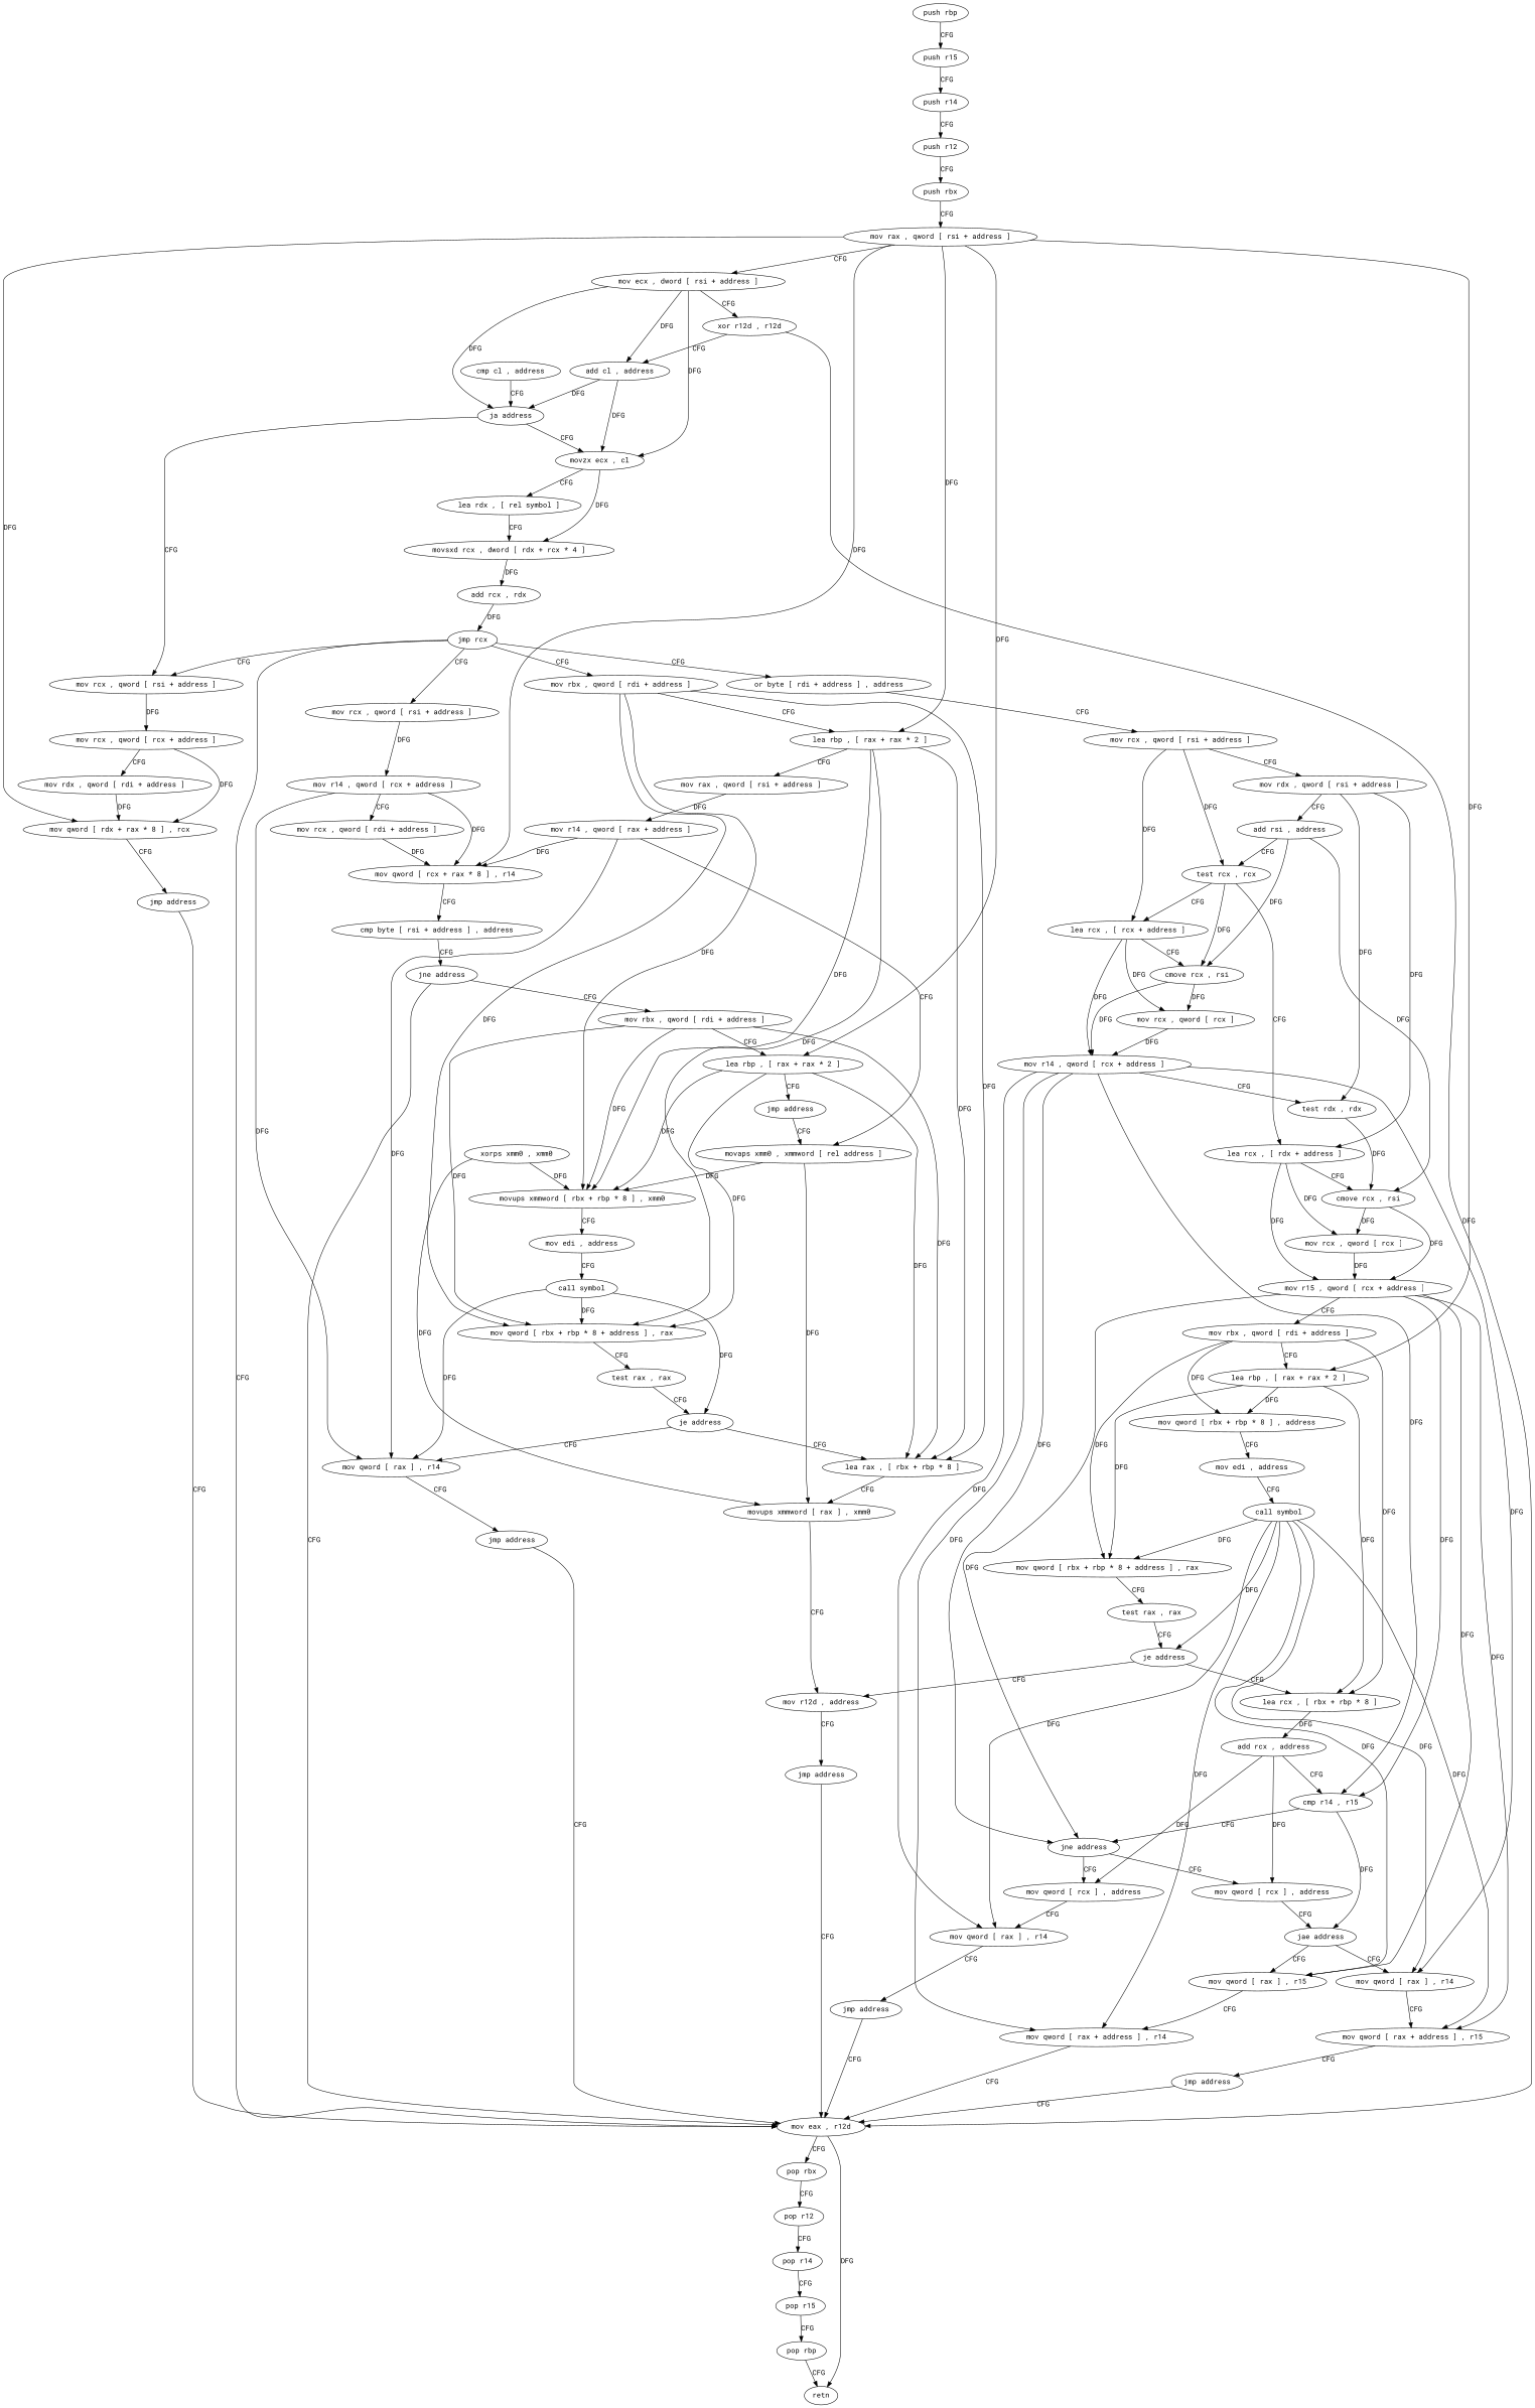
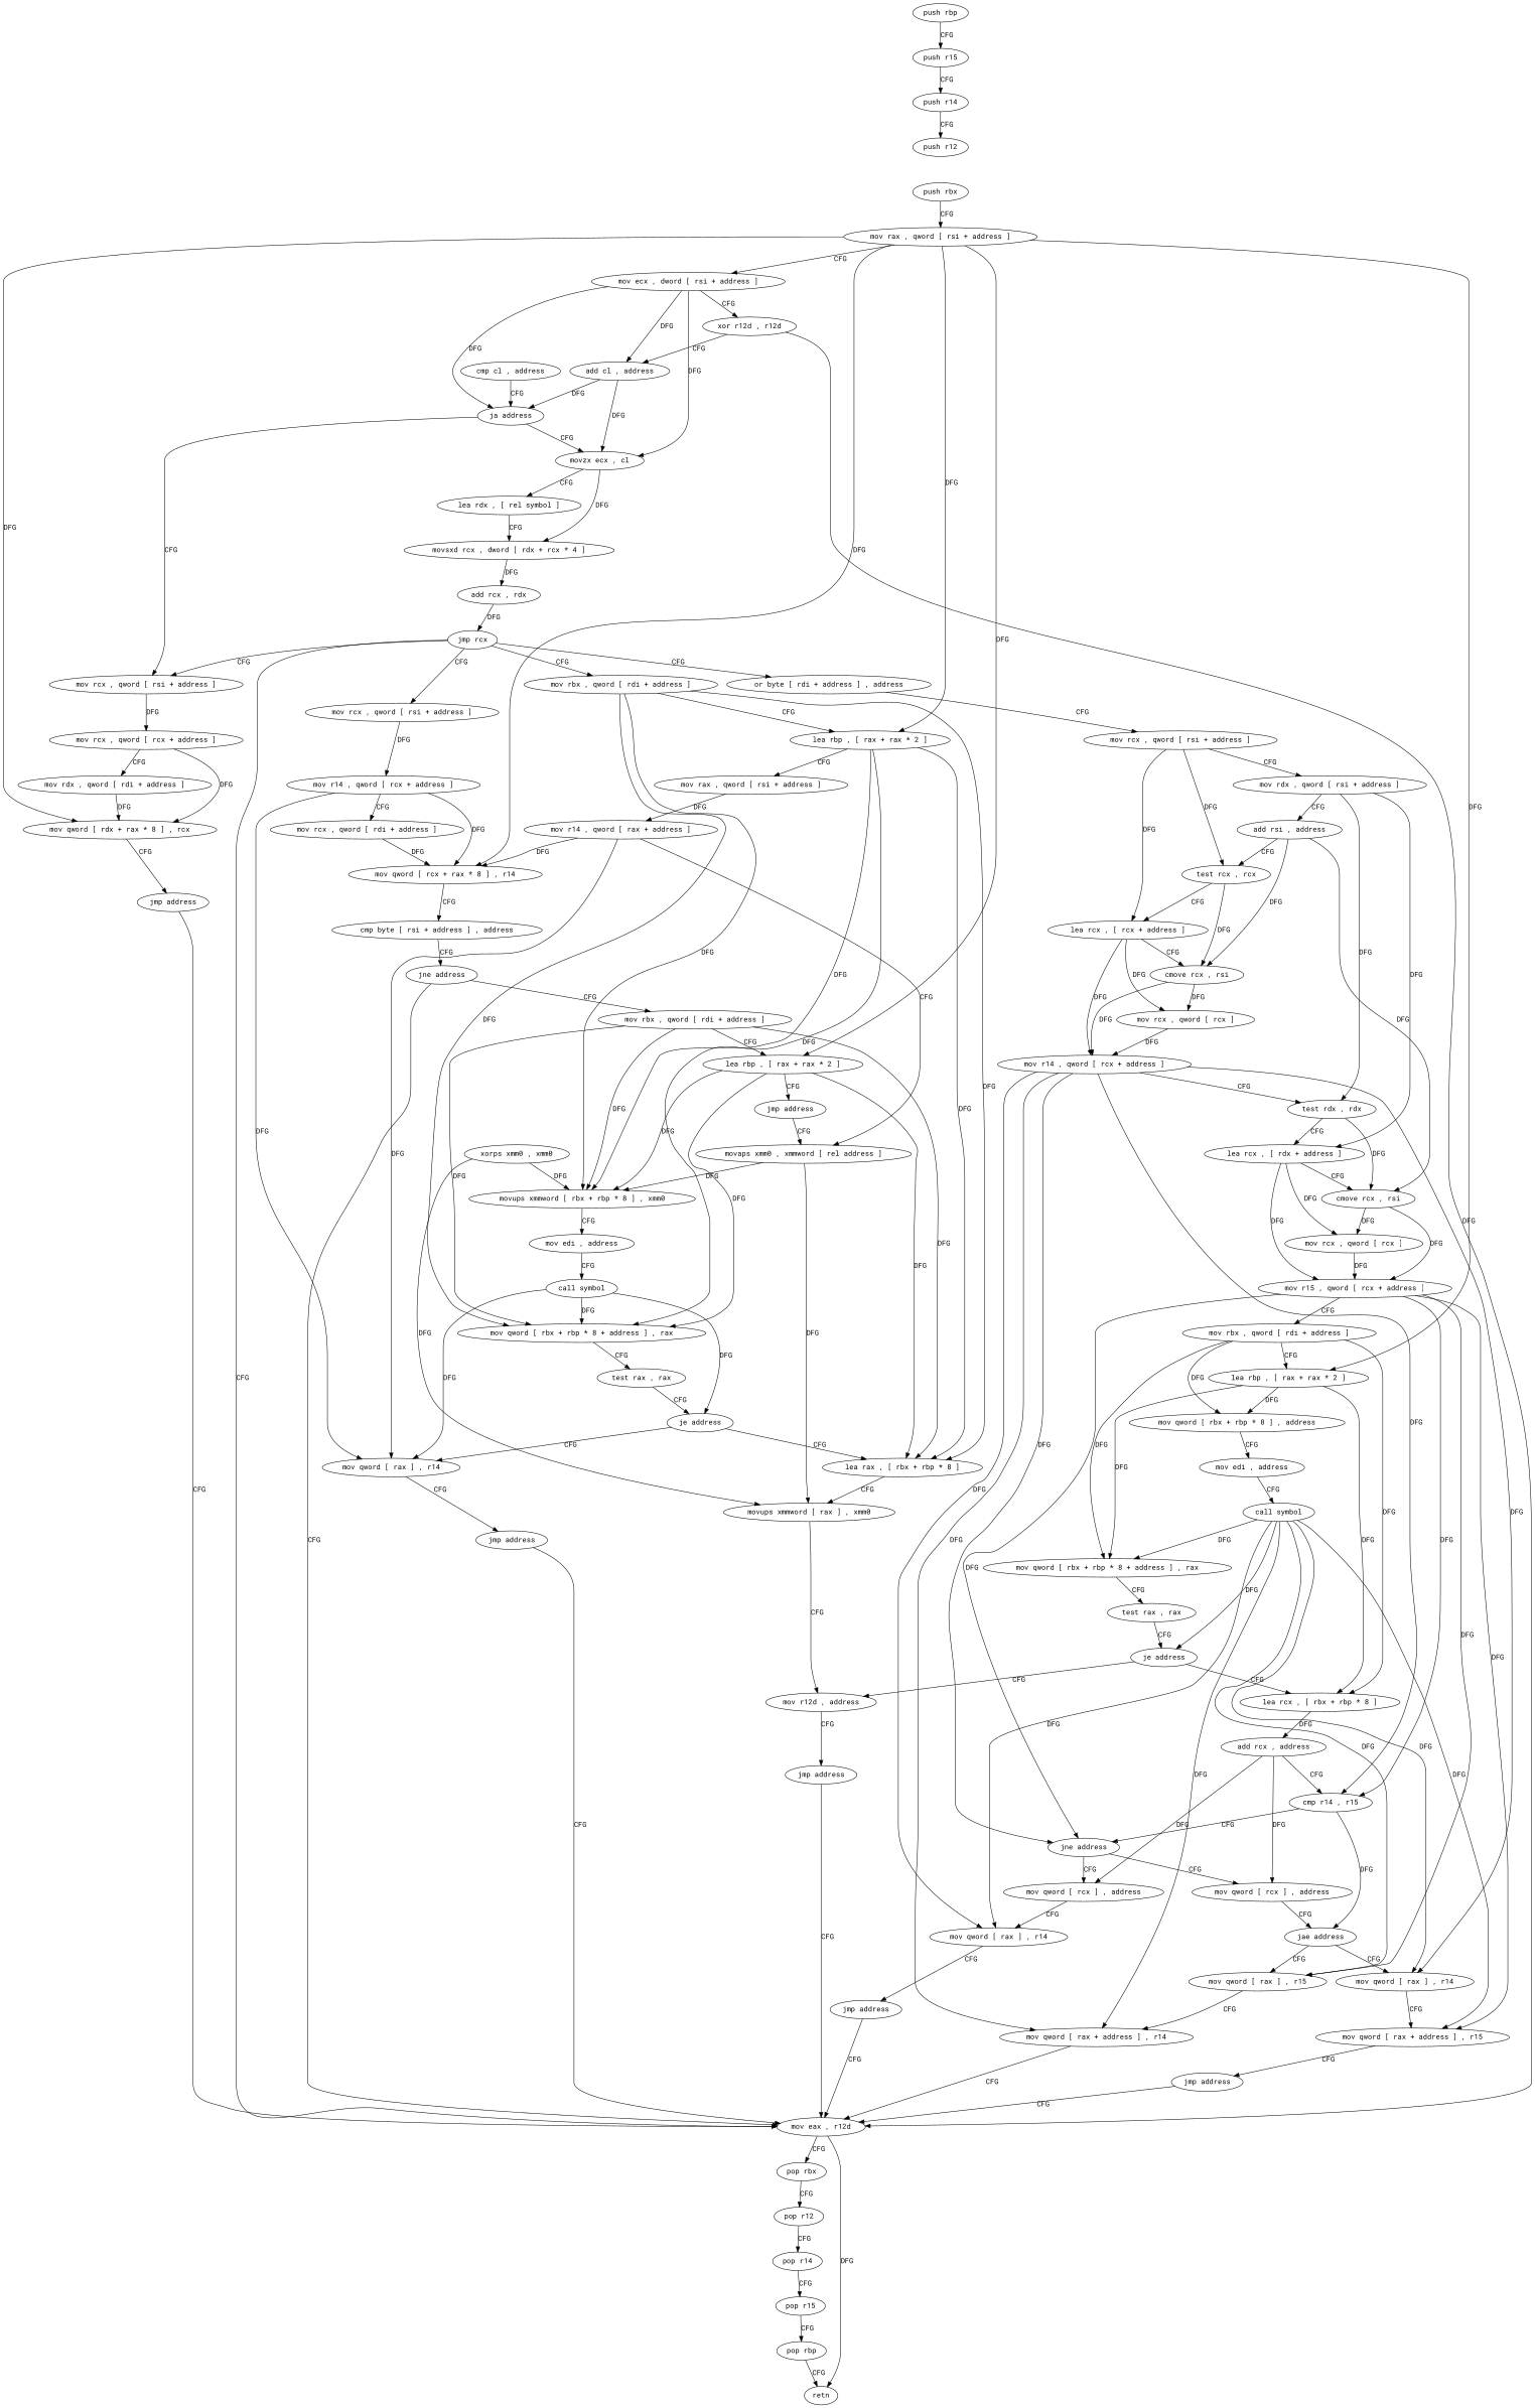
  digraph {
    fontname="Roboto Mono"
    node [fontname="Roboto Mono"]
    edge [fontname="Roboto Mono"]
    n1 [label="push rbp"]
    n2 [label="push r15"]
    n3 [label="push r14"]
    n4 [label="push r12"]
    n5 [label="push rbx"]
    n6 [label="mov rax , qword [ rsi + address ]"]
    n7 [label="mov ecx , dword [ rsi + address ]"]
    n8 [label="mov qword [ rdx + rax * 8 ] , rcx"]
    n9 [label="lea rbp , [ rax + rax * 2 ]"]
    n10 [label="lea rbp , [ rax + rax * 2 ]"]
    n11 [label="mov qword [ rcx + rax * 8 ] , r14"]
    n12 [label="lea rbp , [ rax + rax * 2 ]"]
    n13 [label="xor r12d , r12d"]
    n14 [label="add cl , address"]
    n15 [label="ja address"]
    n16 [label="movzx ecx , cl"]
    n17 [label="jmp address"]
    n18 [label="lea rax , [ rbx + rbp * 8 ]"]
    n19 [label="movups xmmword [ rbx + rbp * 8 ] , xmm0"]
    n20 [label="mov qword [ rbx + rbp * 8 + address ] , rax"]
    n21 [label="mov rax , qword [ rsi + address ]"]
    n22 [label="mov qword [ rbx + rbp * 8 ] , address"]
    n23 [label="mov qword [ rbx + rbp * 8 + address ] , rax"]
    n24 [label="lea rcx , [ rbx + rbp * 8 ]"]
    n25 [label="cmp byte [ rsi + address ] , address"]
    n26 [label="jmp address"]
    n27 [label="mov eax , r12d"]
    n28 [label="mov rcx , qword [ rsi + address ]"]
    n29 [label="lea rdx , [ rel symbol ]"]
    n30 [label="movsxd rcx , dword [ rdx + rcx * 4 ]"]
    n31 [label="pop rbx"]
    n32 [label=retn]
    n33 [label="cmp cl , address"]
    n34 [label="mov rcx , qword [ rcx + address ]"]
    n35 [label="mov rdx , qword [ rdi + address ]"]
    n36 [label="add rcx , rdx"]
    n37 [label="pop r12"]
    n38 [label="jmp rcx"]
    n39 [label="mov rbx , qword [ rdi + address ]"]
    n40 [label="or byte [ rdi + address ] , address"]
    n41 [label="mov rcx , qword [ rsi + address ]"]
    n42 [label="mov rcx , qword [ rsi + address ]"]
    n43 [label="mov r14 , qword [ rcx + address ]"]
    n44 [label="movups xmmword [ rax ] , xmm0"]
    n45 [label="mov edi , address"]
    n46 [label="test rax , rax"]
    n47 [label="mov rdx , qword [ rsi + address ]"]
    n48 [label="test rcx , rcx"]
    n49 [label="lea rcx , [ rcx + address ]"]
    n50 [label="mov qword [ rax ] , r14"]
    n51 [label="mov rcx , qword [ rdi + address ]"]
    n52 [label="pop r14"]
    n53 [label="pop r15"]
    n54 [label="pop rbp"]
    n55 [label="mov r14 , qword [ rax + address ]"]
    n56 [label="movaps xmm0 , xmmword [ rel address ]"]
    n57 [label="jmp address"]
    n58 [label="mov r12d , address"]
    n59 [label="add rsi , address"]
    n60 [label="test rdx , rdx"]
    n61 [label="lea rcx , [ rdx + address ]"]
    n62 [label="cmove rcx , rsi"]
    n63 [label="mov rcx , qword [ rcx ]"]
    n64 [label="mov r14 , qword [ rcx + address ]"]
    n65 [label="cmove rcx , rsi"]
    n66 [label="mov rcx , qword [ rcx ]"]
    n67 [label="mov r15 , qword [ rcx + address ]"]
    n68 [label="cmp r14 , r15"]
    n69 [label="jne address"]
    n70 [label="mov qword [ rax ] , r14"]
    n71 [label="mov qword [ rax ] , r14"]
    n72 [label="mov qword [ rax + address ] , r14"]
    n73 [label="jae address"]
    n74 [label="mov qword [ rcx ] , address"]
    n75 [label="mov qword [ rcx ] , address"]
    n76 [label="mov qword [ rax + address ] , r15"]
    n77 [label="jmp address"]
    n78 [label="mov rbx , qword [ rdi + address ]"]
    n79 [label="mov qword [ rax ] , r15"]
    n80 [label="jmp address"]
    n81 [label="mov edi , address"]
    n82 [label="test rax , rax"]
    n83 [label="add rcx , address"]
    n84 [label="call symbol"]
    n85 [label="je address"]
    n86 [label="jmp address"]
    n87 [label="jne address"]
    n88 [label="mov rbx , qword [ rdi + address ]"]
    n89 [label="xorps xmm0 , xmm0"]
    n90 [label="call symbol"]
    n91 [label="je address"]
    n1 -> n2 [label=CFG]
    n2 -> n3 [label=CFG]
    n3 -> n4 [label=CFG]
-   n4 -> n5 [label=CFG]
    n5 -> n6 [label=CFG]
    n6 -> n7 [label=CFG]
    n6 -> n8 [label=DFG]
    n6 -> n9 [label=DFG]
    n6 -> n10 [label=DFG]
    n6 -> n11 [label=DFG]
    n6 -> n12 [label=DFG]
    n7 -> n13 [label=CFG]
    n7 -> n14 [label=DFG]
    n7 -> n15 [label=DFG]
    n7 -> n16 [label=DFG]
    n8 -> n17 [label=CFG]
    n9 -> n18 [label=DFG]
    n9 -> n19 [label=DFG]
    n9 -> n20 [label=DFG]
    n9 -> n21 [label=CFG]
    n10 -> n22 [label=DFG]
    n10 -> n23 [label=DFG]
    n10 -> n24 [label=DFG]
    n11 -> n25 [label=CFG]
    n12 -> n18 [label=DFG]
    n12 -> n19 [label=DFG]
    n12 -> n20 [label=DFG]
    n12 -> n26 [label=CFG]
    n13 -> n14 [label=CFG]
    n13 -> n27 [label=DFG]
    n14 -> n15 [label=DFG]
    n14 -> n16 [label=DFG]
    n15 -> n16 [label=CFG]
    n15 -> n28 [label=CFG]
    n16 -> n29 [label=CFG]
    n16 -> n30 [label=DFG]
    n17 -> n27 [label=CFG]
    n18 -> n44 [label=CFG]
    n19 -> n45 [label=CFG]
    n20 -> n46 [label=CFG]
    n21 -> n55 [label=DFG]
    n22 -> n81 [label=CFG]
    n23 -> n82 [label=CFG]
    n24 -> n83 [label=DFG]
    n25 -> n87 [label=CFG]
    n26 -> n56 [label=CFG]
    n27 -> n31 [label=CFG]
    n27 -> n32 [label=DFG]
    n28 -> n34 [label=DFG]
    n29 -> n30 [label=CFG]
    n30 -> n36 [label=DFG]
    n31 -> n37 [label=CFG]
    n33 -> n15 [label=CFG]
    n34 -> n8 [label=DFG]
    n34 -> n35 [label=CFG]
    n35 -> n8 [label=DFG]
    n36 -> n38 [label=DFG]
    n37 -> n52 [label=CFG]
    n38 -> n27 [label=CFG]
    n38 -> n28 [label=CFG]
    n38 -> n39 [label=CFG]
    n38 -> n40 [label=CFG]
    n38 -> n41 [label=CFG]
    n39 -> n9 [label=CFG]
    n39 -> n18 [label=DFG]
    n39 -> n19 [label=DFG]
    n39 -> n20 [label=DFG]
    n40 -> n42 [label=CFG]
    n41 -> n43 [label=DFG]
    n42 -> n47 [label=CFG]
    n42 -> n48 [label=DFG]
    n42 -> n49 [label=DFG]
    n43 -> n11 [label=DFG]
    n43 -> n50 [label=DFG]
    n43 -> n51 [label=CFG]
    n44 -> n58 [label=CFG]
    n45 -> n90 [label=CFG]
    n46 -> n91 [label=CFG]
    n47 -> n59 [label=CFG]
    n47 -> n60 [label=DFG]
    n47 -> n61 [label=DFG]
    n48 -> n49 [label=CFG]
    n48 -> n62 [label=DFG]
    n49 -> n62 [label=CFG]
    n49 -> n63 [label=DFG]
    n49 -> n64 [label=DFG]
    n50 -> n57 [label=CFG]
    n51 -> n11 [label=DFG]
    n52 -> n53 [label=CFG]
    n53 -> n54 [label=CFG]
    n54 -> n32 [label=CFG]
    n55 -> n11 [label=DFG]
    n55 -> n50 [label=DFG]
    n55 -> n56 [label=CFG]
    n56 -> n19 [label=DFG]
    n56 -> n44 [label=DFG]
    n57 -> n27 [label=CFG]
    n58 -> n86 [label=CFG]
    n59 -> n48 [label=CFG]
    n59 -> n62 [label=DFG]
    n59 -> n65 [label=DFG]
-   n48 -> n61 [label=CFG]
+   n60 -> n61 [label=CFG]
    n60 -> n65 [label=DFG]
    n61 -> n65 [label=CFG]
    n61 -> n66 [label=DFG]
    n61 -> n67 [label=DFG]
    n62 -> n63 [label=DFG]
    n62 -> n64 [label=DFG]
    n63 -> n64 [label=DFG]
    n64 -> n60 [label=CFG]
    n64 -> n68 [label=DFG]
    n64 -> n69 [label=DFG]
    n64 -> n70 [label=DFG]
    n64 -> n71 [label=DFG]
    n64 -> n72 [label=DFG]
    n65 -> n66 [label=DFG]
    n65 -> n67 [label=DFG]
    n66 -> n67 [label=DFG]
    n67 -> n68 [label=DFG]
    n67 -> n69 [label=DFG]
    n67 -> n76 [label=DFG]
    n67 -> n78 [label=CFG]
    n67 -> n79 [label=DFG]
    n68 -> n69 [label=CFG]
    n68 -> n73 [label=DFG]
    n69 -> n74 [label=CFG]
    n69 -> n75 [label=CFG]
    n70 -> n76 [label=CFG]
    n71 -> n77 [label=CFG]
    n72 -> n27 [label=CFG]
    n73 -> n70 [label=CFG]
    n73 -> n79 [label=CFG]
    n74 -> n73 [label=CFG]
    n75 -> n71 [label=CFG]
    n76 -> n80 [label=CFG]
    n77 -> n27 [label=CFG]
    n78 -> n10 [label=CFG]
    n78 -> n22 [label=DFG]
    n78 -> n23 [label=DFG]
    n78 -> n24 [label=DFG]
    n79 -> n72 [label=CFG]
    n80 -> n27 [label=CFG]
    n81 -> n84 [label=CFG]
    n82 -> n85 [label=CFG]
    n83 -> n68 [label=CFG]
    n83 -> n74 [label=DFG]
    n83 -> n75 [label=DFG]
    n84 -> n23 [label=DFG]
    n84 -> n70 [label=DFG]
    n84 -> n71 [label=DFG]
    n84 -> n72 [label=DFG]
    n84 -> n76 [label=DFG]
    n84 -> n79 [label=DFG]
    n84 -> n85 [label=DFG]
    n85 -> n24 [label=CFG]
    n85 -> n58 [label=CFG]
    n86 -> n27 [label=CFG]
    n87 -> n27 [label=CFG]
    n87 -> n88 [label=CFG]
    n88 -> n12 [label=CFG]
    n88 -> n18 [label=DFG]
    n88 -> n19 [label=DFG]
    n88 -> n20 [label=DFG]
    n89 -> n19 [label=DFG]
    n89 -> n44 [label=DFG]
    n90 -> n20 [label=DFG]
    n90 -> n50 [label=DFG]
    n90 -> n91 [label=DFG]
    n91 -> n18 [label=CFG]
    n91 -> n50 [label=CFG]
  }
